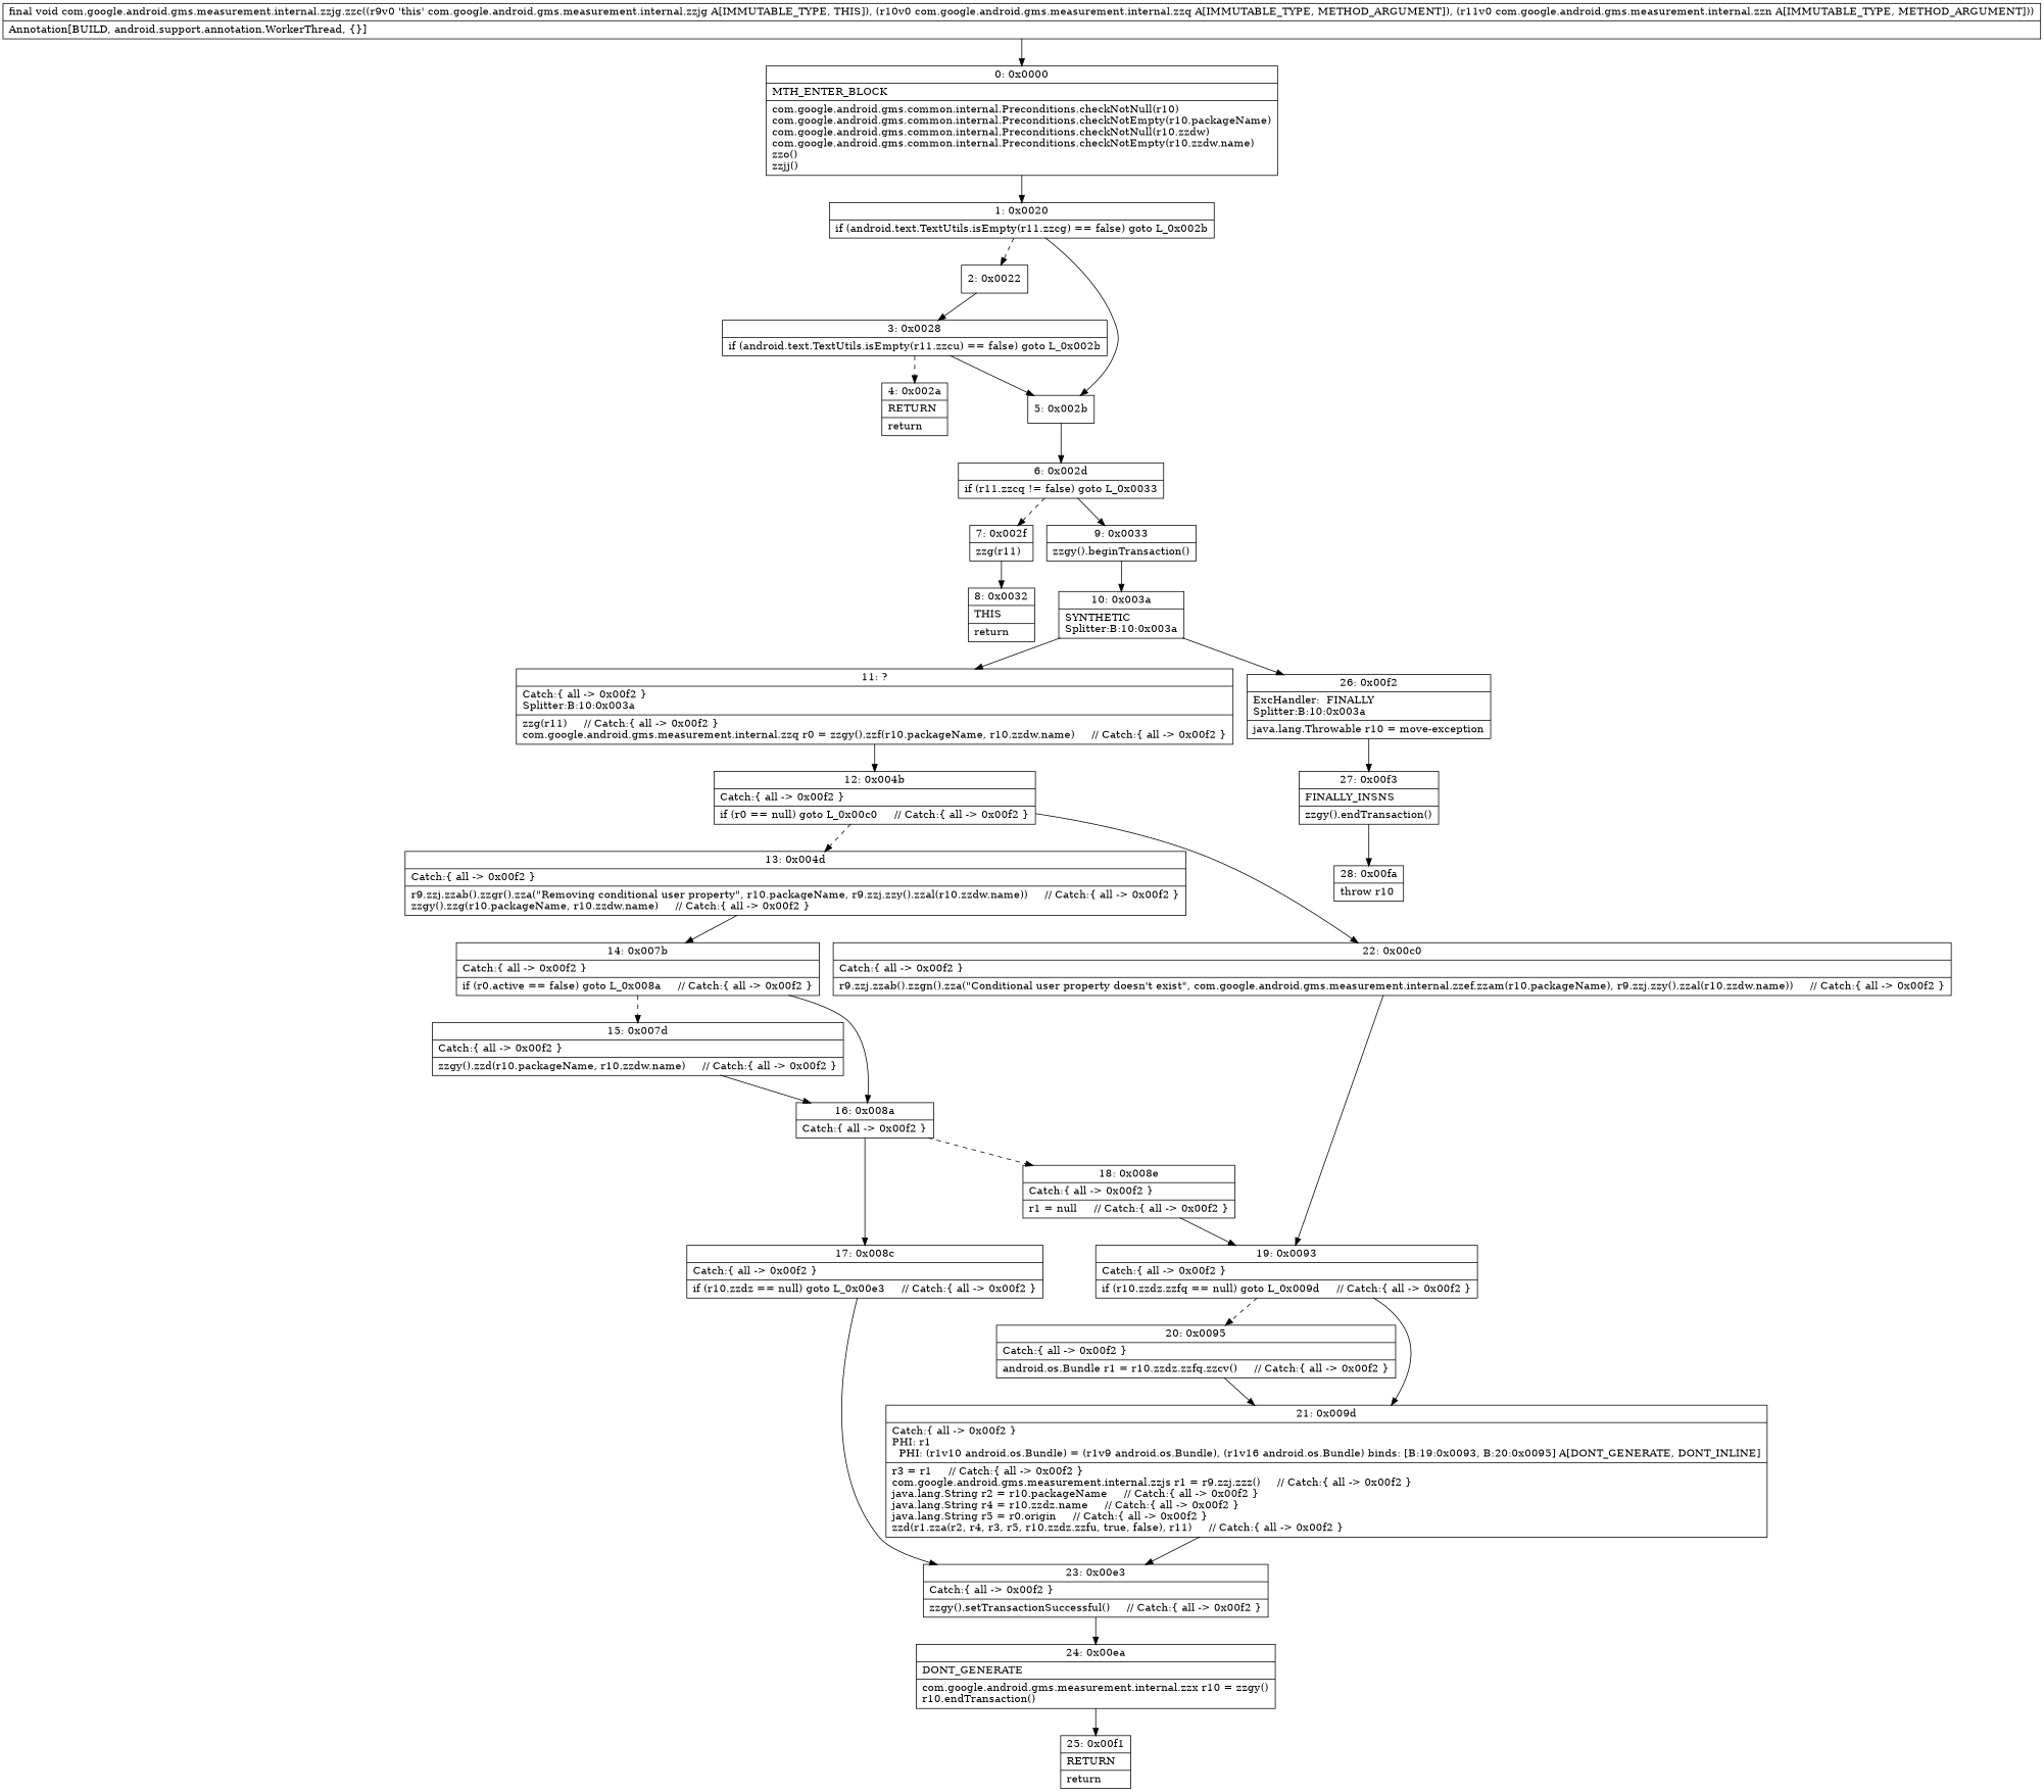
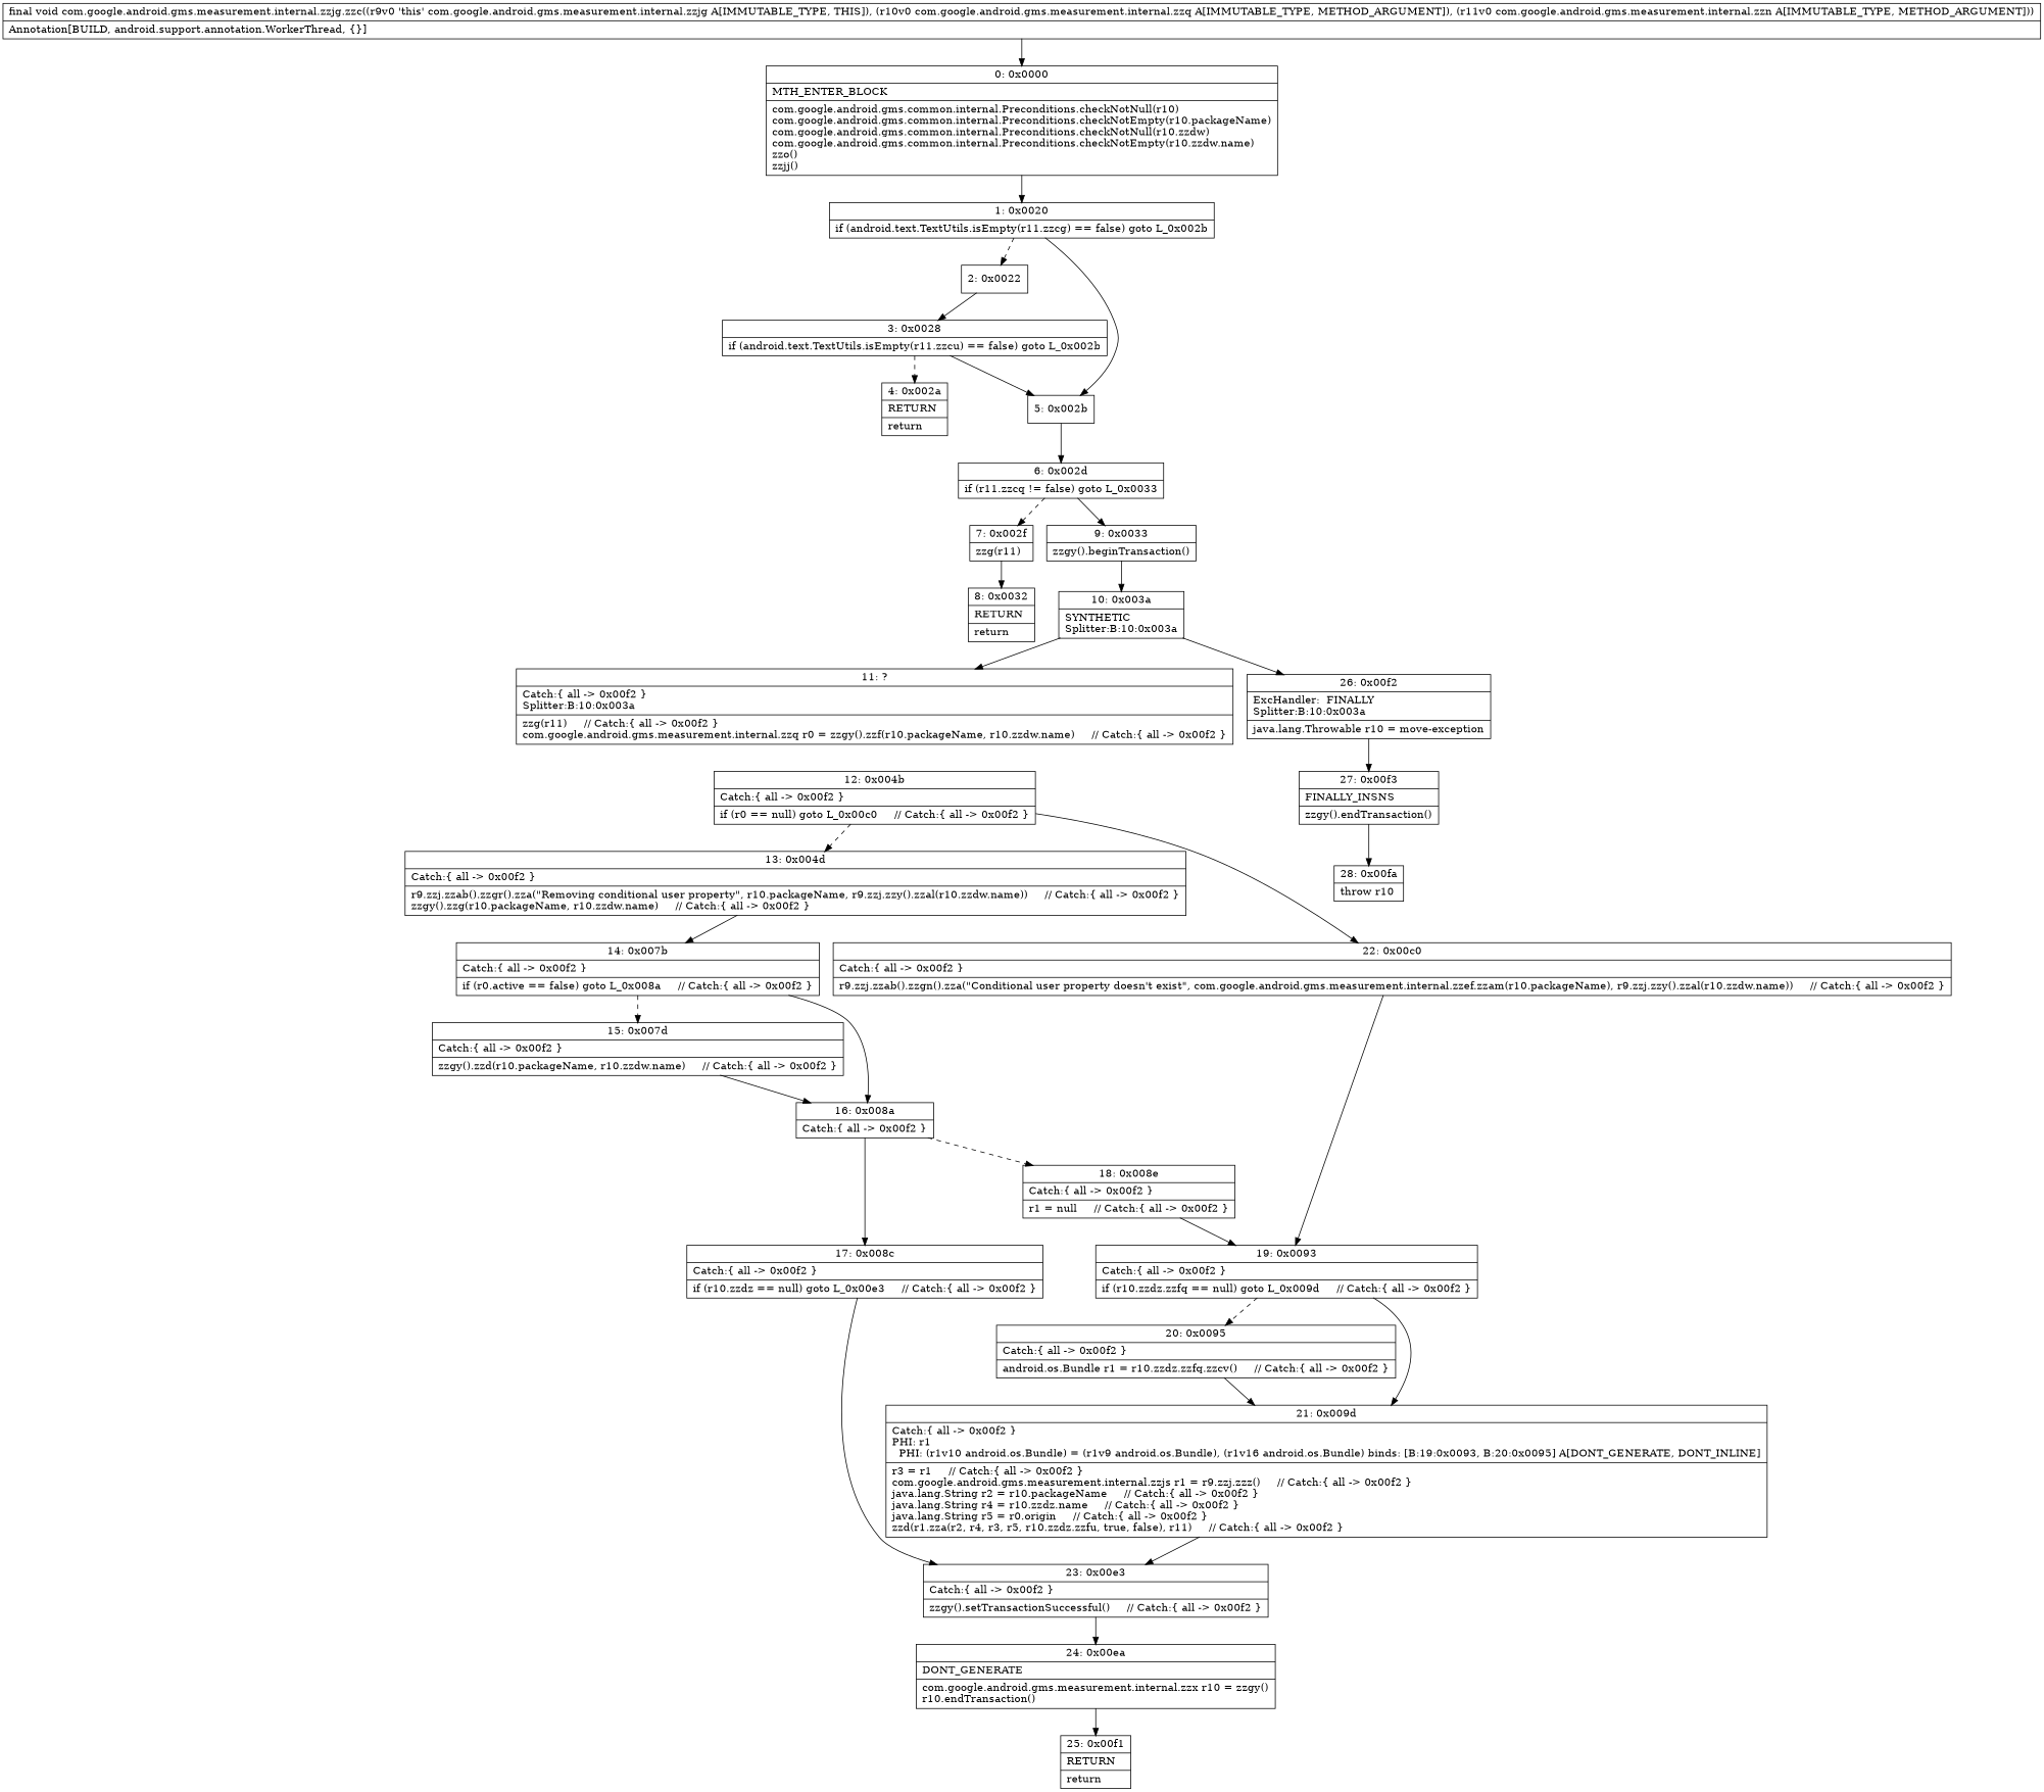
  digraph {
    node [shape=record]
    n1 [label="{0\:\ 0x0000|MTH_ENTER_BLOCK\l|com.google.android.gms.common.internal.Preconditions.checkNotNull(r10)\lcom.google.android.gms.common.internal.Preconditions.checkNotEmpty(r10.packageName)\lcom.google.android.gms.common.internal.Preconditions.checkNotNull(r10.zzdw)\lcom.google.android.gms.common.internal.Preconditions.checkNotEmpty(r10.zzdw.name)\lzzo()\lzzjj()\l}"]
    n2 [label="{1\:\ 0x0020|if (android.text.TextUtils.isEmpty(r11.zzcg) == false) goto L_0x002b\l}"]
    n3 [label="{2\:\ 0x0022}"]
    n4 [label="{5\:\ 0x002b}"]
    n5 [label="{3\:\ 0x0028|if (android.text.TextUtils.isEmpty(r11.zzcu) == false) goto L_0x002b\l}"]
    n6 [label="{6\:\ 0x002d|if (r11.zzcq != false) goto L_0x0033\l}"]
    n7 [label="{4\:\ 0x002a|RETURN\l|return\l}"]
    n8 [label="{7\:\ 0x002f|zzg(r11)\l}"]
    n9 [label="{9\:\ 0x0033|zzgy().beginTransaction()\l}"]
-   n10 [label="{8\:\ 0x0032|THIS\l|return\l}"]
+   n10 [label="{8\:\ 0x0032|RETURN\l|return\l}"]
    n11 [label="{10\:\ 0x003a|SYNTHETIC\lSplitter:B:10:0x003a\l}"]
    n12 [label="{11\:\ ?|Catch:\{ all \-\> 0x00f2 \}\lSplitter:B:10:0x003a\l|zzg(r11)     \/\/ Catch:\{ all \-\> 0x00f2 \}\lcom.google.android.gms.measurement.internal.zzq r0 = zzgy().zzf(r10.packageName, r10.zzdw.name)     \/\/ Catch:\{ all \-\> 0x00f2 \}\l}"]
    n13 [label="{26\:\ 0x00f2|ExcHandler:  FINALLY\lSplitter:B:10:0x003a\l|java.lang.Throwable r10 = move\-exception\l}"]
    n14 [label="{12\:\ 0x004b|Catch:\{ all \-\> 0x00f2 \}\l|if (r0 == null) goto L_0x00c0     \/\/ Catch:\{ all \-\> 0x00f2 \}\l}"]
    n15 [label="{27\:\ 0x00f3|FINALLY_INSNS\l|zzgy().endTransaction()\l}"]
    n16 [label="{13\:\ 0x004d|Catch:\{ all \-\> 0x00f2 \}\l|r9.zzj.zzab().zzgr().zza(\"Removing conditional user property\", r10.packageName, r9.zzj.zzy().zzal(r10.zzdw.name))     \/\/ Catch:\{ all \-\> 0x00f2 \}\lzzgy().zzg(r10.packageName, r10.zzdw.name)     \/\/ Catch:\{ all \-\> 0x00f2 \}\l}"]
    n17 [label="{22\:\ 0x00c0|Catch:\{ all \-\> 0x00f2 \}\l|r9.zzj.zzab().zzgn().zza(\"Conditional user property doesn't exist\", com.google.android.gms.measurement.internal.zzef.zzam(r10.packageName), r9.zzj.zzy().zzal(r10.zzdw.name))     \/\/ Catch:\{ all \-\> 0x00f2 \}\l}"]
    n18 [label="{14\:\ 0x007b|Catch:\{ all \-\> 0x00f2 \}\l|if (r0.active == false) goto L_0x008a     \/\/ Catch:\{ all \-\> 0x00f2 \}\l}"]
    n19 [label="{19\:\ 0x0093|Catch:\{ all \-\> 0x00f2 \}\l|if (r10.zzdz.zzfq == null) goto L_0x009d     \/\/ Catch:\{ all \-\> 0x00f2 \}\l}"]
    n20 [label="{15\:\ 0x007d|Catch:\{ all \-\> 0x00f2 \}\l|zzgy().zzd(r10.packageName, r10.zzdw.name)     \/\/ Catch:\{ all \-\> 0x00f2 \}\l}"]
    n21 [label="{16\:\ 0x008a|Catch:\{ all \-\> 0x00f2 \}\l}"]
    n22 [label="{17\:\ 0x008c|Catch:\{ all \-\> 0x00f2 \}\l|if (r10.zzdz == null) goto L_0x00e3     \/\/ Catch:\{ all \-\> 0x00f2 \}\l}"]
    n23 [label="{18\:\ 0x008e|Catch:\{ all \-\> 0x00f2 \}\l|r1 = null     \/\/ Catch:\{ all \-\> 0x00f2 \}\l}"]
    n24 [label="{23\:\ 0x00e3|Catch:\{ all \-\> 0x00f2 \}\l|zzgy().setTransactionSuccessful()     \/\/ Catch:\{ all \-\> 0x00f2 \}\l}"]
    n25 [label="{24\:\ 0x00ea|DONT_GENERATE\l|com.google.android.gms.measurement.internal.zzx r10 = zzgy()\lr10.endTransaction()\l}"]
    n26 [label="{20\:\ 0x0095|Catch:\{ all \-\> 0x00f2 \}\l|android.os.Bundle r1 = r10.zzdz.zzfq.zzcv()     \/\/ Catch:\{ all \-\> 0x00f2 \}\l}"]
    n27 [label="{21\:\ 0x009d|Catch:\{ all \-\> 0x00f2 \}\lPHI: r1 \l  PHI: (r1v10 android.os.Bundle) = (r1v9 android.os.Bundle), (r1v16 android.os.Bundle) binds: [B:19:0x0093, B:20:0x0095] A[DONT_GENERATE, DONT_INLINE]\l|r3 = r1     \/\/ Catch:\{ all \-\> 0x00f2 \}\lcom.google.android.gms.measurement.internal.zzjs r1 = r9.zzj.zzz()     \/\/ Catch:\{ all \-\> 0x00f2 \}\ljava.lang.String r2 = r10.packageName     \/\/ Catch:\{ all \-\> 0x00f2 \}\ljava.lang.String r4 = r10.zzdz.name     \/\/ Catch:\{ all \-\> 0x00f2 \}\ljava.lang.String r5 = r0.origin     \/\/ Catch:\{ all \-\> 0x00f2 \}\lzzd(r1.zza(r2, r4, r3, r5, r10.zzdz.zzfu, true, false), r11)     \/\/ Catch:\{ all \-\> 0x00f2 \}\l}"]
    n28 [label="{25\:\ 0x00f1|RETURN\l|return\l}"]
    n29 [label="{28\:\ 0x00fa|throw r10\l}"]
    n30 [label="{final void com.google.android.gms.measurement.internal.zzjg.zzc((r9v0 'this' com.google.android.gms.measurement.internal.zzjg A[IMMUTABLE_TYPE, THIS]), (r10v0 com.google.android.gms.measurement.internal.zzq A[IMMUTABLE_TYPE, METHOD_ARGUMENT]), (r11v0 com.google.android.gms.measurement.internal.zzn A[IMMUTABLE_TYPE, METHOD_ARGUMENT]))  | Annotation[BUILD, android.support.annotation.WorkerThread, \{\}]\l}"]
    n1 -> n2
    n2 -> n3 [style=dashed]
    n2 -> n4
    n3 -> n5
    n4 -> n6
    n5 -> n4
    n5 -> n7 [style=dashed]
    n6 -> n8 [style=dashed]
    n6 -> n9
    n8 -> n10
    n9 -> n11
    n11 -> n12
    n11 -> n13
-   n12 -> n14
    n13 -> n15
    n14 -> n16 [style=dashed]
    n14 -> n17
    n15 -> n29
    n16 -> n18
    n17 -> n19
    n18 -> n20 [style=dashed]
    n18 -> n21
    n19 -> n26 [style=dashed]
    n19 -> n27
    n20 -> n21
    n21 -> n22
    n21 -> n23 [style=dashed]
    n22 -> n24
    n23 -> n19
    n24 -> n25
    n25 -> n28
    n26 -> n27
    n27 -> n24
    n30 -> n1
  }
